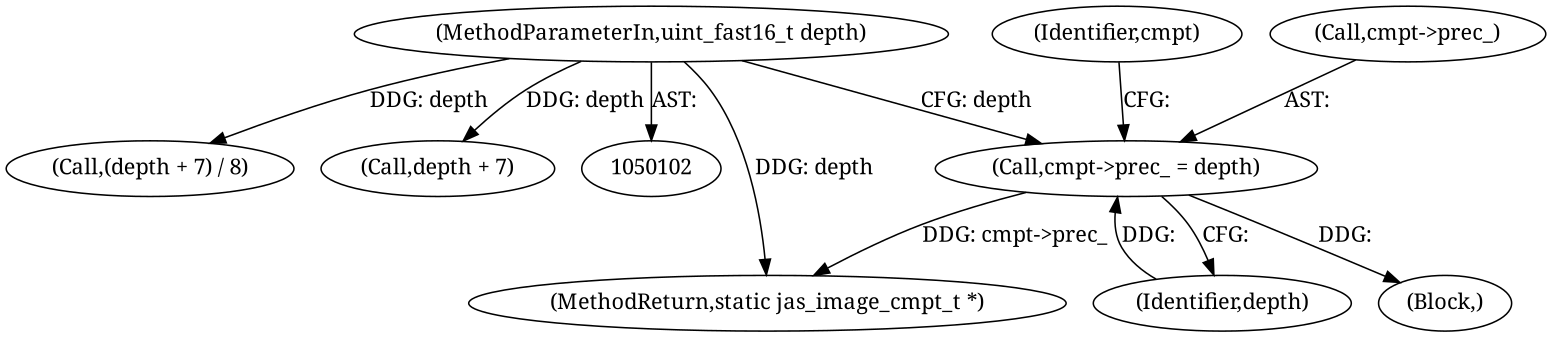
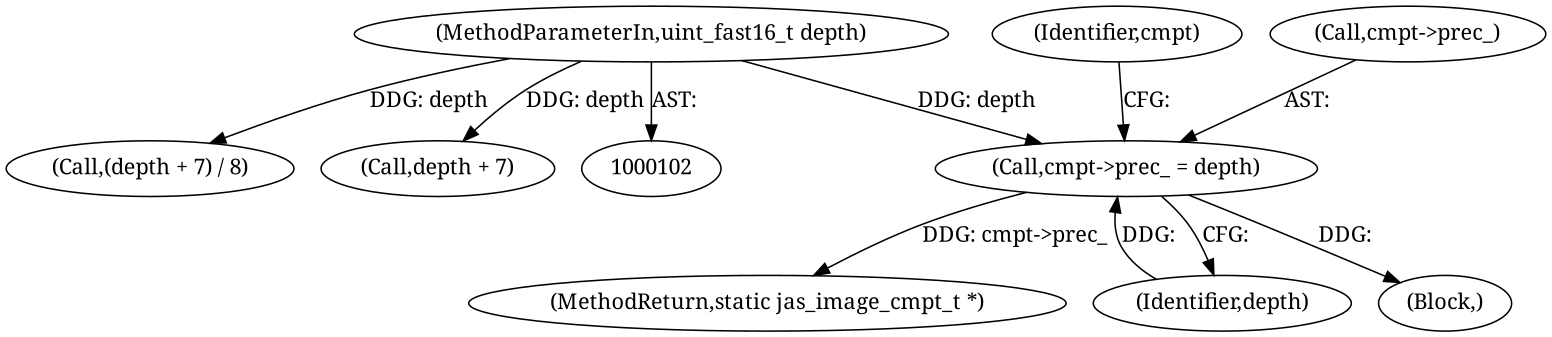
  digraph {
    fontname="Noto Serif"
    node [fontname="Noto Serif"]
    edge [fontname="Noto Serif"]
    n1 [label="(Call,cmpt->prec_ = depth)"]
    n2 [label="(Identifier,depth)"]
    n3 [label="(MethodReturn,static jas_image_cmpt_t *)"]
    n4 [label="(Block,)"]
    n5 [label="(MethodParameterIn,uint_fast16_t depth)"]
    n6 [label="(Call,(depth + 7) / 8)"]
    n7 [label="(Call,depth + 7)"]
-   1000102 [label=1050102]
+   1000102
    n9 [label="(Identifier,cmpt)"]
    n10 [label="(Call,cmpt->prec_)"]
    n1 -> n2 [label="CFG: "]
    n1 -> n3 [label="DDG: cmpt->prec_"]
    n1 -> n4 [label="DDG: "]
    n2 -> n1 [label="DDG: "]
-   n5 -> n1 [label="CFG: depth"]
-   n5 -> n3 [label="DDG: depth"]
+   n5 -> n1 [label="DDG: depth"]
    n5 -> n6 [label="DDG: depth"]
    n5 -> n7 [label="DDG: depth"]
    n5 -> 1000102 [label="AST: "]
    n9 -> n1 [label="CFG: "]
    n10 -> n1 [label="AST: "]
  }
